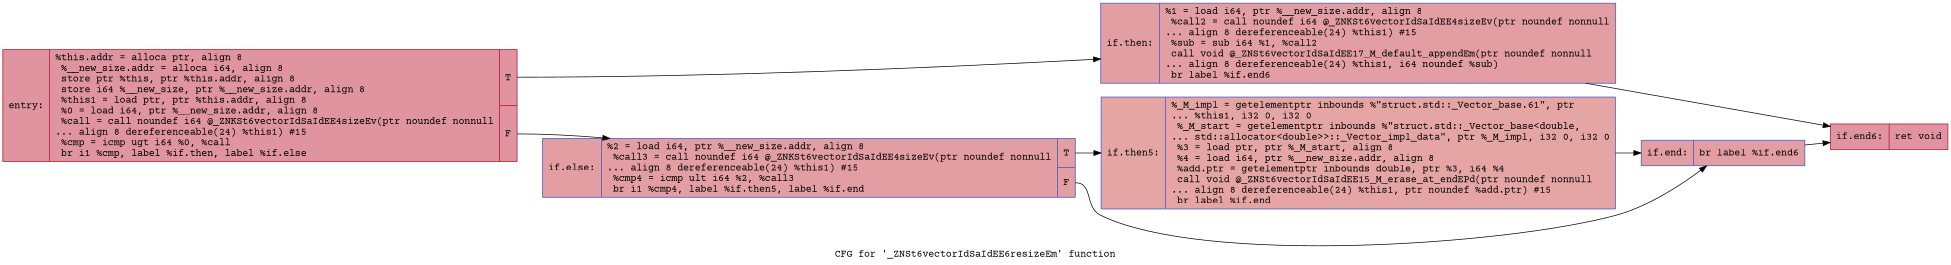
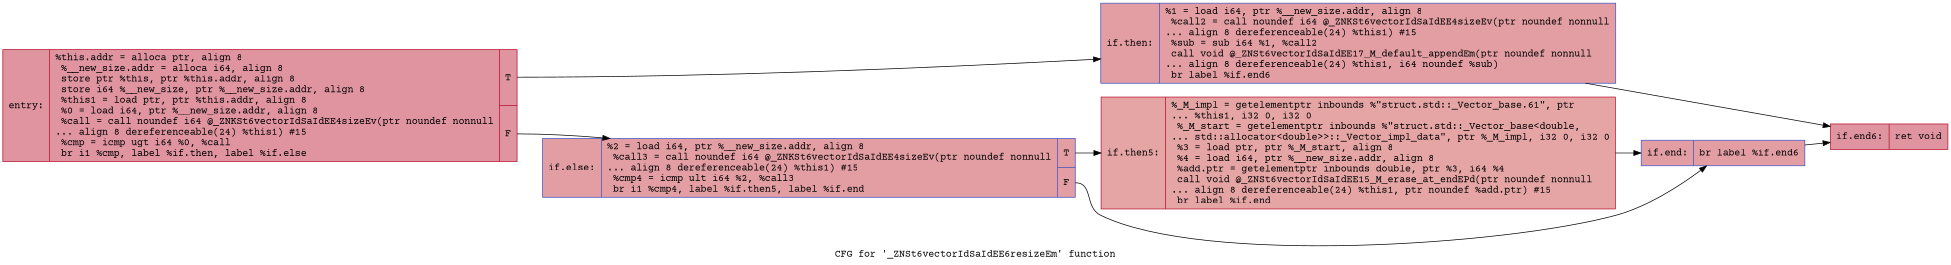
  digraph {
    label="CFG for '_ZNSt6vectorIdSaIdEE6resizeEm' function"
    rankdir=LR
    fontname="Courier Prime"
    node [color="#3d50c3ff" fillcolor="#be242e70" fontname="Courier Prime" shape=record style=filled]
    edge [fontname="Courier Prime"]
    n1 [color="#b70d28ff" fillcolor="#b70d2870" label="{entry:\l|  %this.addr = alloca ptr, align 8\l  %__new_size.addr = alloca i64, align 8\l  store ptr %this, ptr %this.addr, align 8\l  store i64 %__new_size, ptr %__new_size.addr, align 8\l  %this1 = load ptr, ptr %this.addr, align 8\l  %0 = load i64, ptr %__new_size.addr, align 8\l  %call = call noundef i64 @_ZNKSt6vectorIdSaIdEE4sizeEv(ptr noundef nonnull\l... align 8 dereferenceable(24) %this1) #15\l  %cmp = icmp ugt i64 %0, %call\l  br i1 %cmp, label %if.then, label %if.else\l|{<s0>T|<s1>F}}"]
    n2 [label="{if.then:\l|  %1 = load i64, ptr %__new_size.addr, align 8\l  %call2 = call noundef i64 @_ZNKSt6vectorIdSaIdEE4sizeEv(ptr noundef nonnull\l... align 8 dereferenceable(24) %this1) #15\l  %sub = sub i64 %1, %call2\l  call void @_ZNSt6vectorIdSaIdEE17_M_default_appendEm(ptr noundef nonnull\l... align 8 dereferenceable(24) %this1, i64 noundef %sub)\l  br label %if.end6\l}"]
    n3 [label="{if.else:\l|  %2 = load i64, ptr %__new_size.addr, align 8\l  %call3 = call noundef i64 @_ZNKSt6vectorIdSaIdEE4sizeEv(ptr noundef nonnull\l... align 8 dereferenceable(24) %this1) #15\l  %cmp4 = icmp ult i64 %2, %call3\l  br i1 %cmp4, label %if.then5, label %if.end\l|{<s0>T|<s1>F}}"]
    n4 [color="#b70d28ff" fillcolor="#b70d2870" label="{if.end6:\l|  ret void\l}"]
-   n5 [fillcolor="#c5333470" label="{if.then5:\l|  %_M_impl = getelementptr inbounds %\"struct.std::_Vector_base.61\", ptr\l... %this1, i32 0, i32 0\l  %_M_start = getelementptr inbounds %\"struct.std::_Vector_base\<double,\l... std::allocator\<double\>\>::_Vector_impl_data\", ptr %_M_impl, i32 0, i32 0\l  %3 = load ptr, ptr %_M_start, align 8\l  %4 = load i64, ptr %__new_size.addr, align 8\l  %add.ptr = getelementptr inbounds double, ptr %3, i64 %4\l  call void @_ZNSt6vectorIdSaIdEE15_M_erase_at_endEPd(ptr noundef nonnull\l... align 8 dereferenceable(24) %this1, ptr noundef %add.ptr) #15\l  br label %if.end\l}"]
+   n5 [color="#b70d28ff" fillcolor="#c5333470" label="{if.then5:\l|  %_M_impl = getelementptr inbounds %\"struct.std::_Vector_base.61\", ptr\l... %this1, i32 0, i32 0\l  %_M_start = getelementptr inbounds %\"struct.std::_Vector_base\<double,\l... std::allocator\<double\>\>::_Vector_impl_data\", ptr %_M_impl, i32 0, i32 0\l  %3 = load ptr, ptr %_M_start, align 8\l  %4 = load i64, ptr %__new_size.addr, align 8\l  %add.ptr = getelementptr inbounds double, ptr %3, i64 %4\l  call void @_ZNSt6vectorIdSaIdEE15_M_erase_at_endEPd(ptr noundef nonnull\l... align 8 dereferenceable(24) %this1, ptr noundef %add.ptr) #15\l  br label %if.end\l}"]
    n6 [label="{if.end:\l|  br label %if.end6\l}"]
    n1 -> n2 [tailport=s0]
    n1 -> n3 [tailport=s1]
    n2 -> n4
    n3 -> n5 [tailport=s0]
    n3 -> n6 [tailport=s1]
    n5 -> n6
    n6 -> n4
  }
